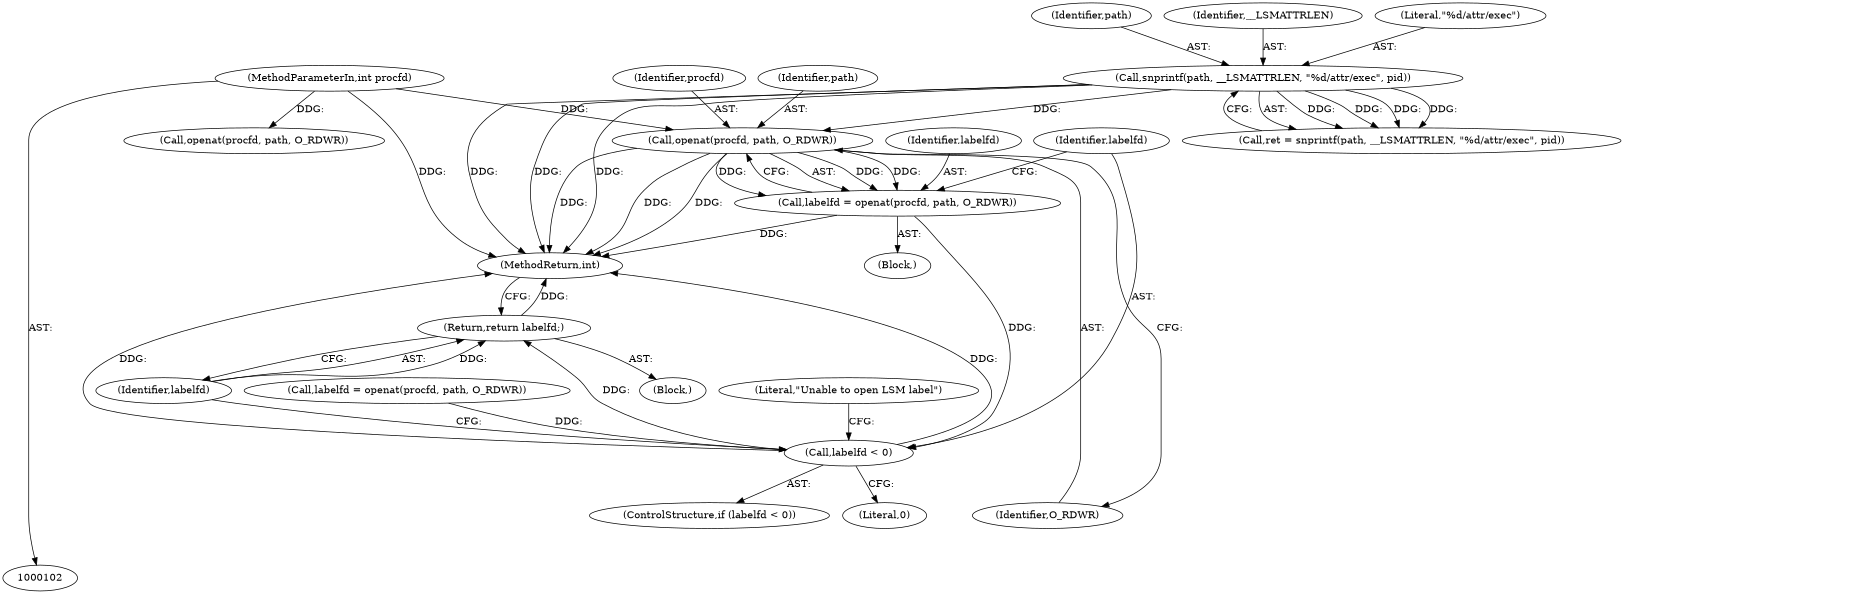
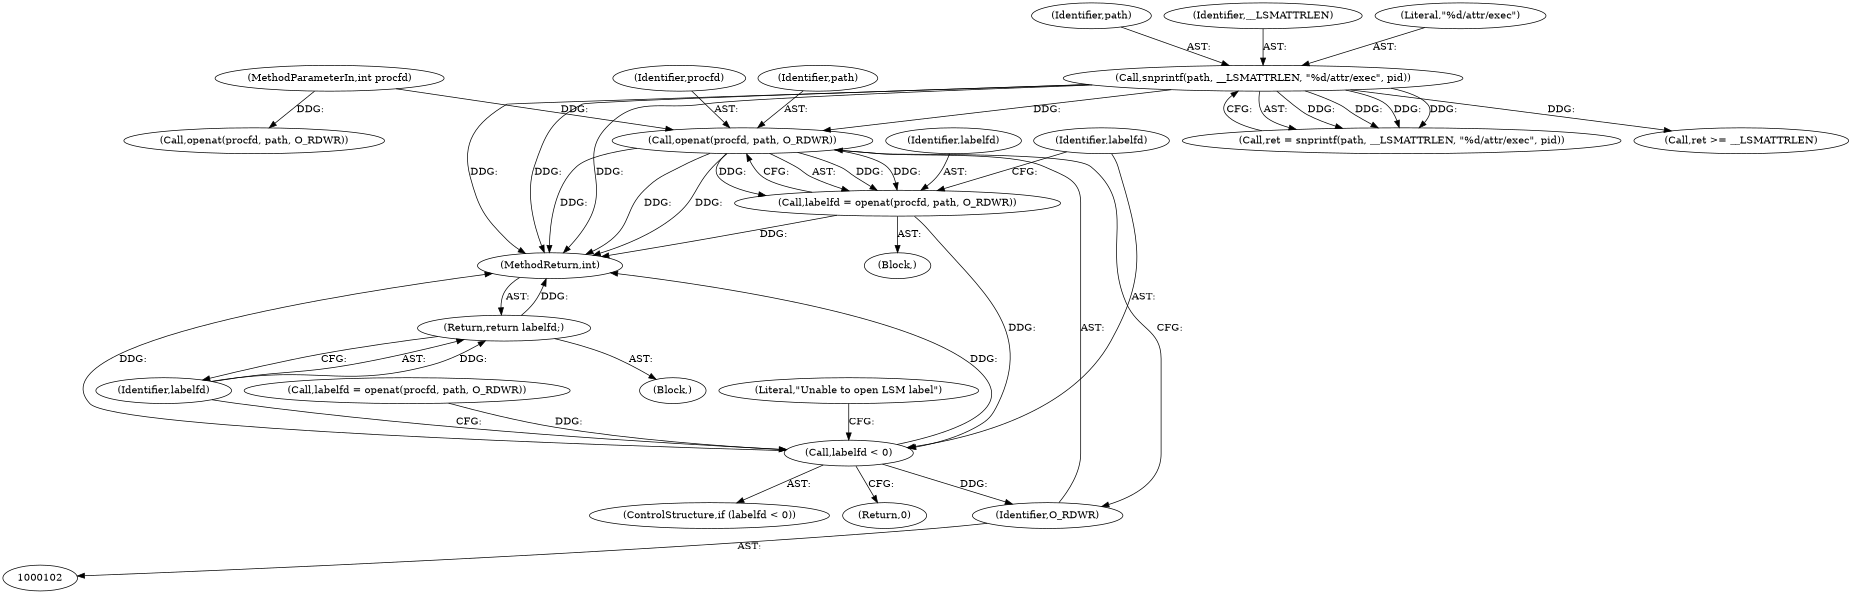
  digraph {
    n1 [label="(Call,openat(procfd, path, O_RDWR))"]
    n2 [label="(Call,labelfd = openat(procfd, path, O_RDWR))"]
    n3 [label="(Identifier,O_RDWR)"]
    n4 [label="(MethodReturn,int)"]
    n5 [label="(Call,labelfd < 0)"]
    n6 [label="(Block,)"]
    n7 [label="(Return,return labelfd;)"]
    n8 [label="(MethodParameterIn,int procfd)"]
    n9 [label="(Call,openat(procfd, path, O_RDWR))"]
    1000102
    n11 [label="(Call,snprintf(path, __LSMATTRLEN, \"%d/attr/exec\", pid))"]
+   n12 [label="(Call,ret >= __LSMATTRLEN)"]
    n13 [label="(Call,ret = snprintf(path, __LSMATTRLEN, \"%d/attr/exec\", pid))"]
    n14 [label="(ControlStructure,if (labelfd < 0))"]
-   n15 [label="(Literal,0)"]
+   n15 [label="(Return,0)"]
    n16 [label="(Block,)"]
    n17 [label="(Identifier,labelfd)"]
    n18 [label="(Identifier,path)"]
    n19 [label="(Call,labelfd = openat(procfd, path, O_RDWR))"]
    n20 [label="(Identifier,labelfd)"]
    n21 [label="(Identifier,__LSMATTRLEN)"]
    n22 [label="(Identifier,labelfd)"]
    n23 [label="(Identifier,path)"]
    n24 [label="(Literal,\"Unable to open LSM label\")"]
    n25 [label="(Literal,\"%d/attr/exec\")"]
    n26 [label="(Identifier,procfd)"]
    n1 -> n2 [label="AST: "]
    n1 -> n2 [label="DDG: "]
    n1 -> n2 [label="DDG: "]
    n1 -> n2 [label="DDG: "]
    n1 -> n3 [label="CFG: "]
    n1 -> n4 [label="DDG: "]
    n1 -> n4 [label="DDG: "]
    n1 -> n4 [label="DDG: "]
    n2 -> n1 [label="CFG: "]
    n2 -> n4 [label="DDG: "]
    n2 -> n5 [label="DDG: "]
    n2 -> n6 [label="AST: "]
    n3 -> n1 [label="AST: "]
-   n4 -> n7 [label="CFG: "]
+   n4 -> n7 [label="AST: "]
    n5 -> n4 [label="DDG: "]
    n5 -> n4 [label="DDG: "]
-   n5 -> n7 [label="DDG: "]
+   n5 -> n3 [label="DDG: "]
    n5 -> n14 [label="AST: "]
    n5 -> n15 [label="CFG: "]
    n7 -> n4 [label="DDG: "]
    n7 -> n16 [label="AST: "]
    n7 -> n17 [label="CFG: "]
    n8 -> n1 [label="DDG: "]
-   n8 -> n4 [label="DDG: "]
    n8 -> n9 [label="DDG: "]
-   n8 -> 1000102 [label="AST: "]
+   n3 -> 1000102 [label="AST: "]
    n11 -> n1 [label="DDG: "]
    n11 -> n4 [label="DDG: "]
    n11 -> n4 [label="DDG: "]
    n11 -> n4 [label="DDG: "]
+   n11 -> n12 [label="DDG: "]
    n11 -> n13 [label="AST: "]
    n11 -> n13 [label="DDG: "]
    n11 -> n13 [label="DDG: "]
    n11 -> n13 [label="DDG: "]
    n11 -> n13 [label="DDG: "]
    n13 -> n11 [label="CFG: "]
    n17 -> n5 [label="CFG: "]
    n17 -> n7 [label="AST: "]
    n17 -> n7 [label="DDG: "]
    n18 -> n11 [label="AST: "]
    n19 -> n5 [label="DDG: "]
    n20 -> n2 [label="CFG: "]
    n20 -> n5 [label="AST: "]
    n21 -> n11 [label="AST: "]
    n22 -> n2 [label="AST: "]
    n23 -> n1 [label="AST: "]
    n24 -> n5 [label="CFG: "]
    n25 -> n11 [label="AST: "]
    n26 -> n1 [label="AST: "]
  }
